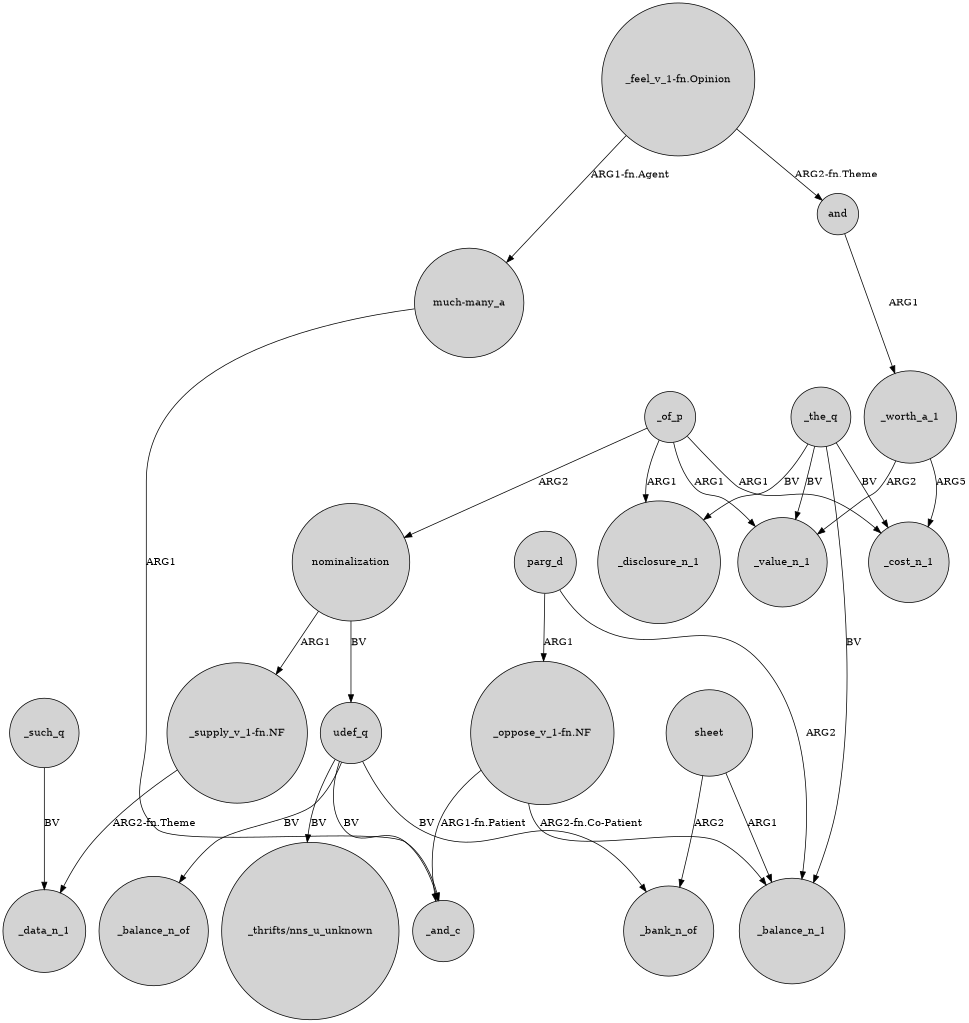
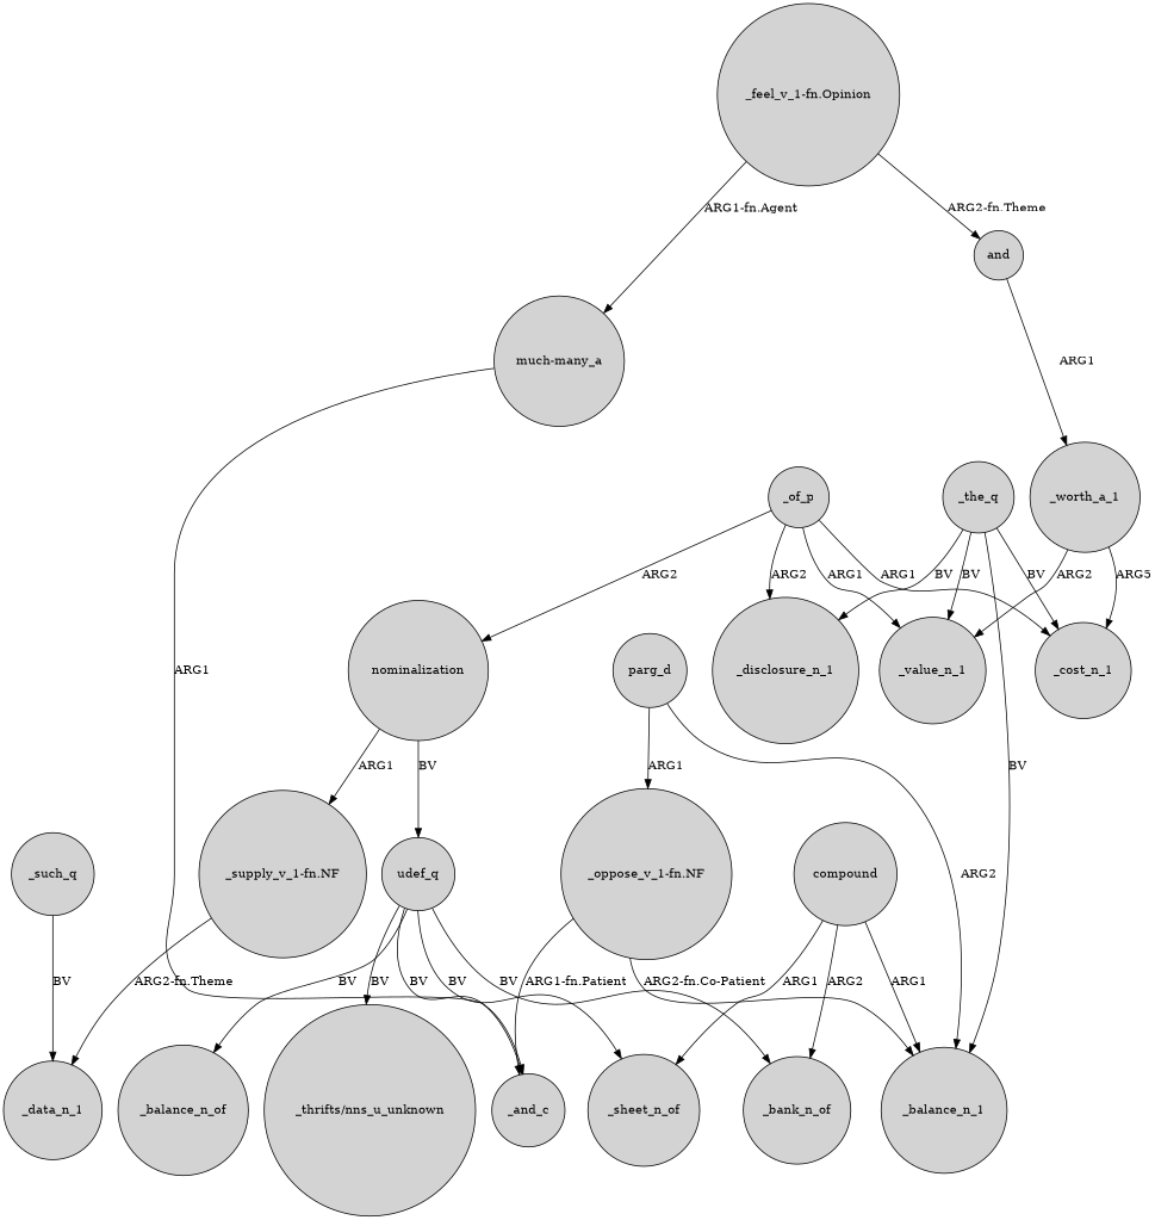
  digraph {
    node [shape=circle style=filled]
    nominalization
    "_supply_v_1-fn.NF"
    udef_q
    _data_n_1
    n5 [label=_balance_n_1]
    "_oppose_v_1-fn.NF"
    _and_c
    _of_p
    _disclosure_n_1
    _value_n_1
    _cost_n_1
+   _sheet_n_of
    _balance_n_of
    "_thrifts/nns_u_unknown"
    _bank_n_of
    _the_q
    parg_d
-   compound [label=sheet]
+   compound
    n19 [label=and]
    _worth_a_1
    "much-many_a"
    "_feel_v_1-fn.Opinion"
    _such_q
    nominalization -> "_supply_v_1-fn.NF" [label=ARG1]
    nominalization -> udef_q [label=BV]
    "_supply_v_1-fn.NF" -> _data_n_1 [label="ARG2-fn.Theme"]
    udef_q -> _and_c [label=BV]
+   udef_q -> _sheet_n_of [label=BV]
    udef_q -> _balance_n_of [label=BV]
    udef_q -> "_thrifts/nns_u_unknown" [label=BV]
    udef_q -> _bank_n_of [label=BV]
    "_oppose_v_1-fn.NF" -> n5 [label="ARG2-fn.Co-Patient"]
    "_oppose_v_1-fn.NF" -> _and_c [label="ARG1-fn.Patient"]
    _of_p -> nominalization [label=ARG2]
-   _of_p -> _disclosure_n_1 [label=ARG1]
+   _of_p -> _disclosure_n_1 [label=ARG2]
    _of_p -> _value_n_1 [label=ARG1]
    _of_p -> _cost_n_1 [label=ARG1]
    _the_q -> n5 [label=BV]
    _the_q -> _disclosure_n_1 [label=BV]
    _the_q -> _value_n_1 [label=BV]
    _the_q -> _cost_n_1 [label=BV]
    parg_d -> n5 [label=ARG2]
    parg_d -> "_oppose_v_1-fn.NF" [label=ARG1]
    compound -> n5 [label=ARG1]
+   compound -> _sheet_n_of [label=ARG1]
    compound -> _bank_n_of [label=ARG2]
    n19 -> _worth_a_1 [label=ARG1]
    _worth_a_1 -> _value_n_1 [label=ARG2]
    _worth_a_1 -> _cost_n_1 [label=ARG5]
    "much-many_a" -> _and_c [label=ARG1]
    "_feel_v_1-fn.Opinion" -> n19 [label="ARG2-fn.Theme"]
    "_feel_v_1-fn.Opinion" -> "much-many_a" [label="ARG1-fn.Agent"]
    _such_q -> _data_n_1 [label=BV]
  }
